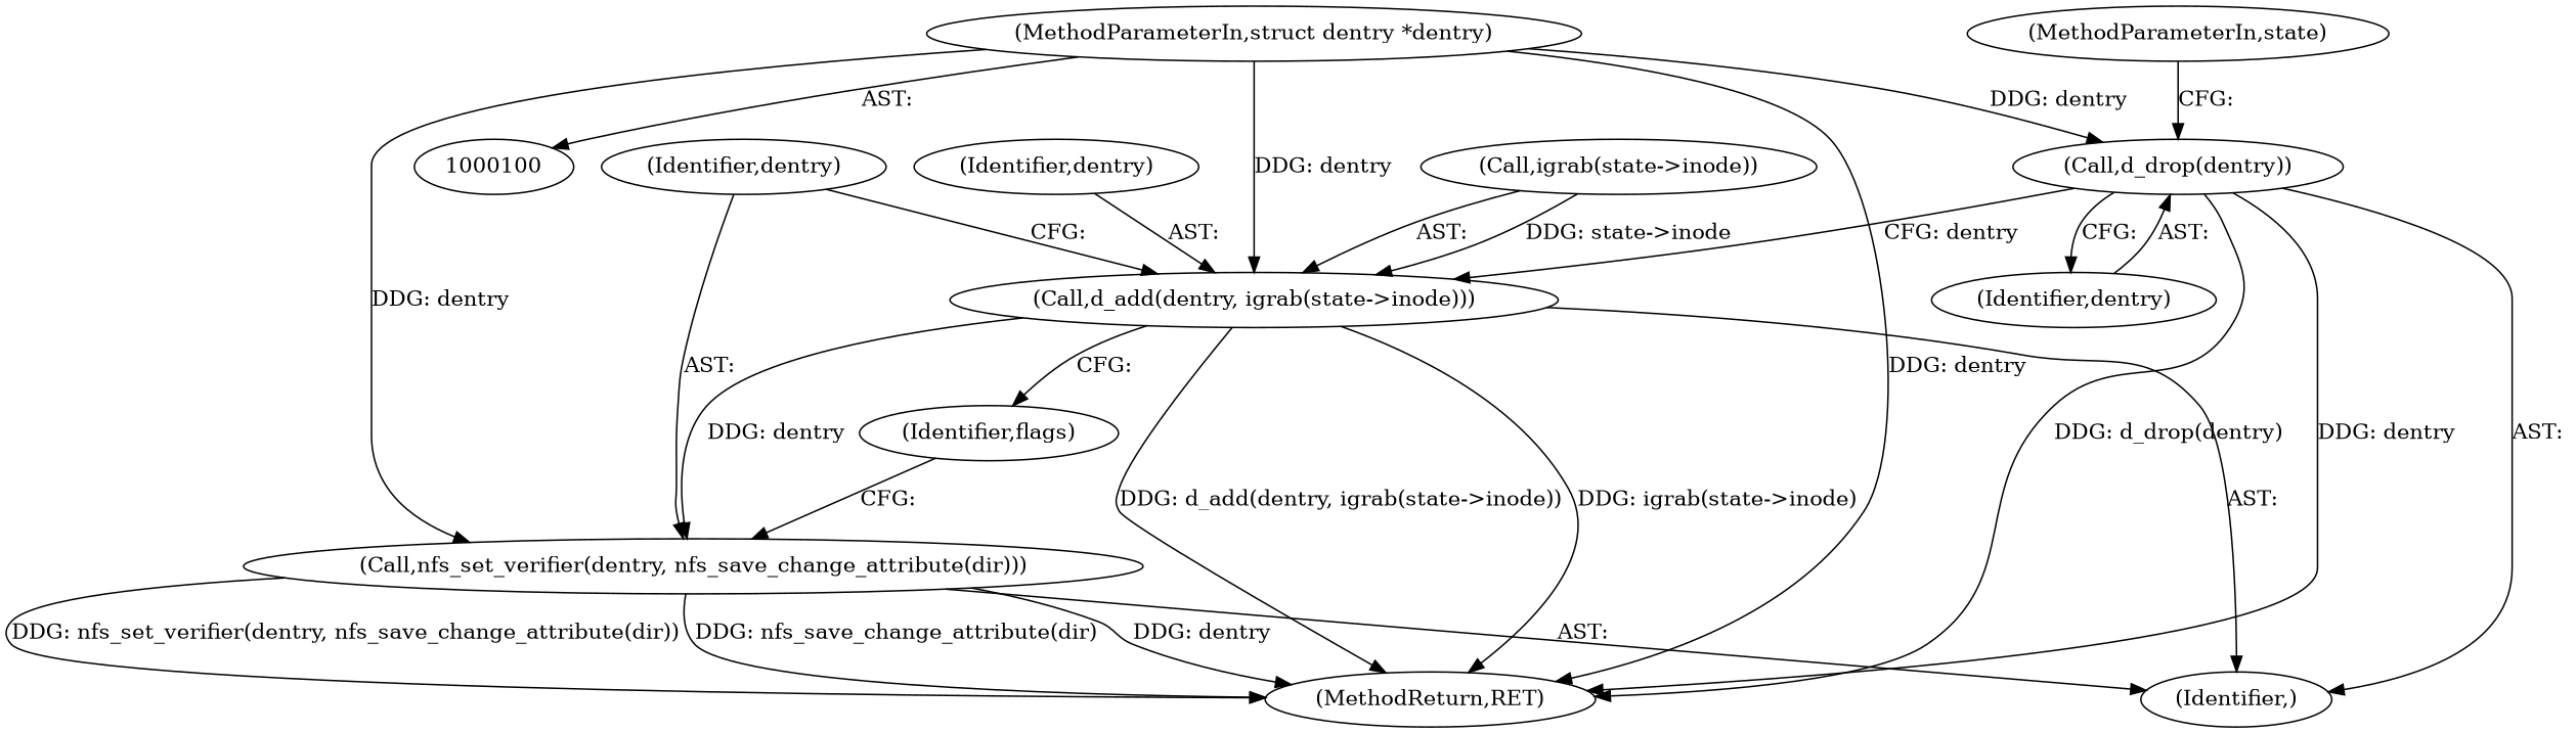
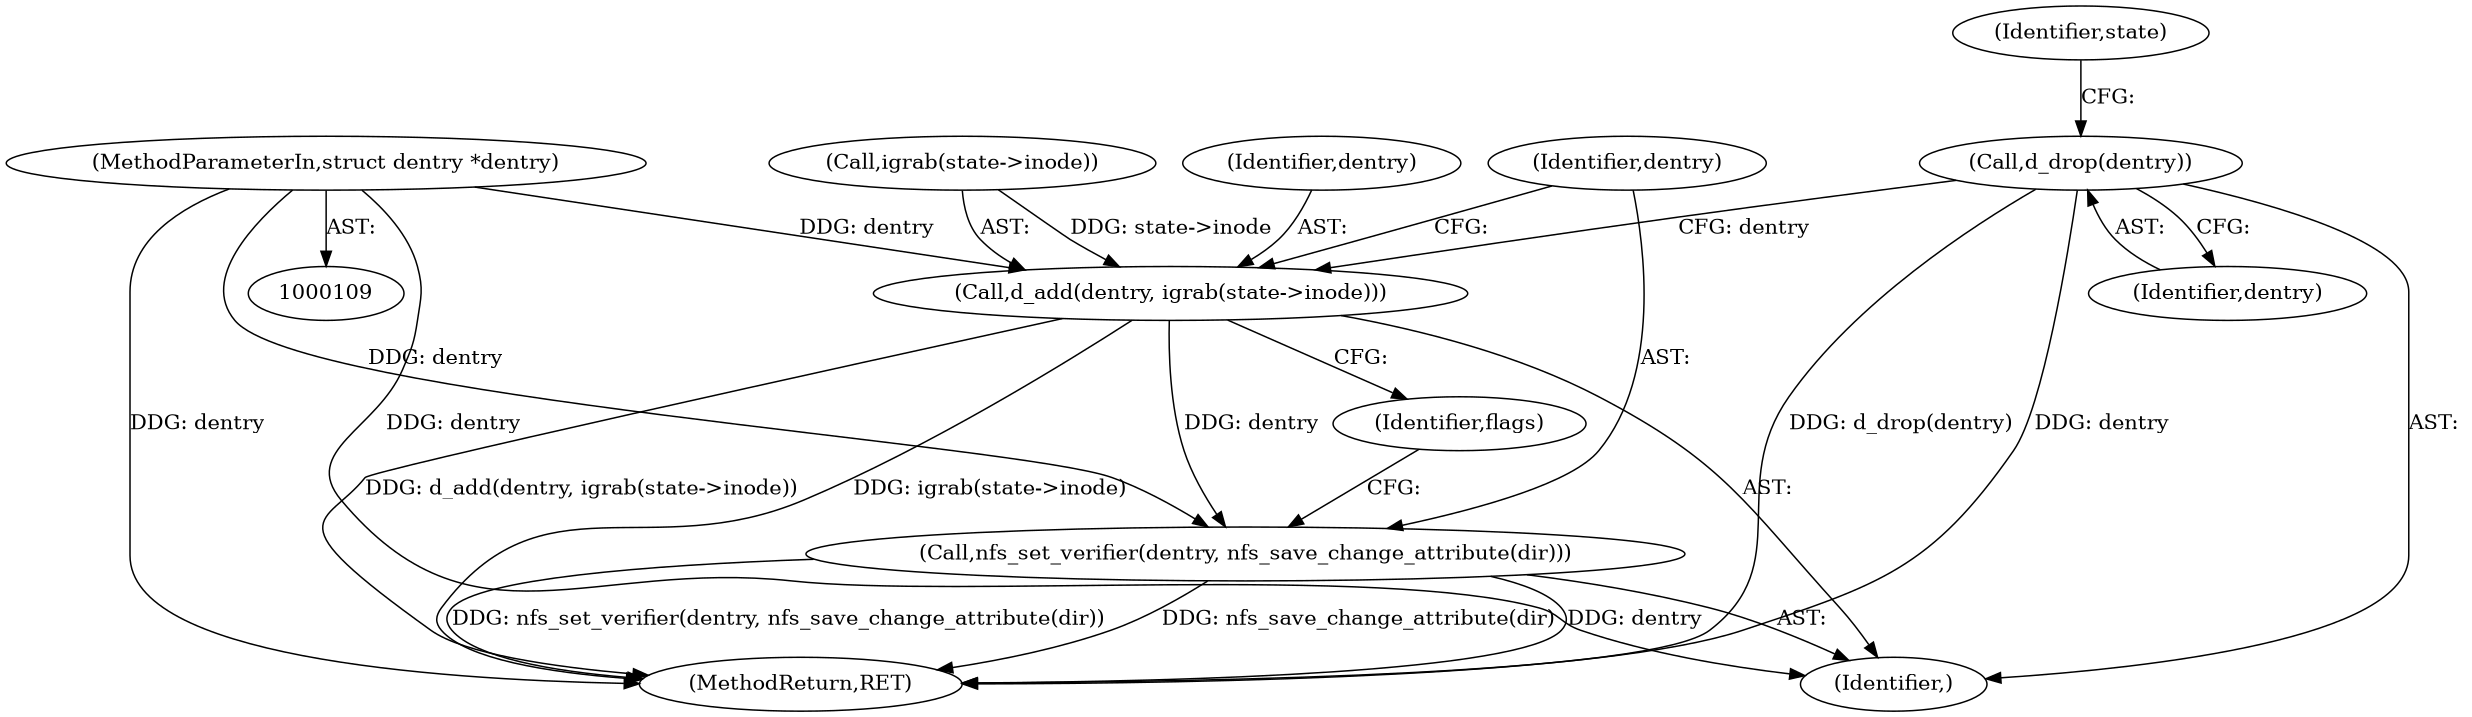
  digraph {
    n1 [label="(Call,d_drop(dentry))"]
    n2 [label="(Call,d_add(dentry, igrab(state->inode)))"]
    n3 [label="(Identifier,dentry)"]
    n4 [label="(Identifier,)"]
    n5 [label="(MethodReturn,RET)"]
    n6 [label="(Call,nfs_set_verifier(dentry, nfs_save_change_attribute(dir)))"]
    n7 [label="(Identifier,flags)"]
    n8 [label="(MethodParameterIn,struct dentry *dentry)"]
-   1000100
+   1000100 [label=1000109]
    n10 [label="(Call,igrab(state->inode))"]
    n11 [label="(Identifier,dentry)"]
    n12 [label="(Identifier,dentry)"]
-   n13 [label="(MethodParameterIn,state)"]
+   n13 [label="(Identifier,state)"]
    n1 -> n2 [label="CFG: dentry"]
    n1 -> n3 [label="CFG: "]
    n1 -> n4 [label="AST: "]
    n1 -> n5 [label="DDG: d_drop(dentry)"]
    n1 -> n5 [label="DDG: dentry"]
    n2 -> n4 [label="AST: "]
    n2 -> n5 [label="DDG: igrab(state->inode)"]
    n2 -> n5 [label="DDG: d_add(dentry, igrab(state->inode))"]
    n2 -> n6 [label="DDG: dentry"]
    n2 -> n7 [label="CFG: "]
    n3 -> n1 [label="AST: "]
    n6 -> n4 [label="AST: "]
    n6 -> n5 [label="DDG: nfs_save_change_attribute(dir)"]
    n6 -> n5 [label="DDG: dentry"]
    n6 -> n5 [label="DDG: nfs_set_verifier(dentry, nfs_save_change_attribute(dir))"]
    n7 -> n6 [label="CFG: "]
-   n8 -> n1 [label="DDG: dentry"]
+   n8 -> n4 [label="DDG: dentry"]
    n8 -> n2 [label="DDG: dentry"]
    n8 -> n5 [label="DDG: dentry"]
    n8 -> n6 [label="DDG: dentry"]
    n8 -> 1000100 [label="AST: "]
    n10 -> n2 [label="AST: "]
    n10 -> n2 [label="DDG: state->inode"]
    n11 -> n2 [label="AST: "]
    n12 -> n2 [label="CFG: "]
    n12 -> n6 [label="AST: "]
    n13 -> n1 [label="CFG: "]
  }
